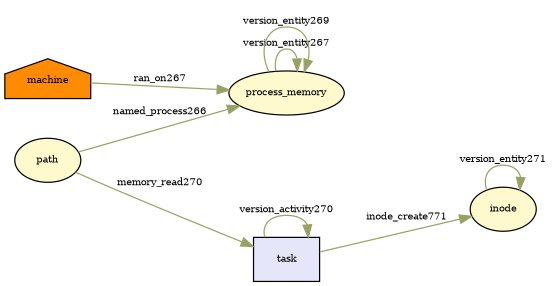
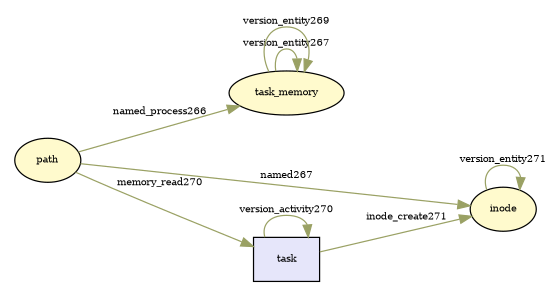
  digraph {
    rankdir=LR
    node [fillcolor="#fffacd" fontsize=8 shape=ellipse style=filled]
    edge [color="#9aa164" fontsize=8]
    n1 [label=path]
-   n2 [label=process_memory]
+   n2 [label=task_memory]
    n3 [label=inode]
    n4 [fillcolor="#e6e6fa" label=task shape=rectangle]
-   n5 [fillcolor="#ff8c00" label=machine shape=house]
    n1 -> n2 [label=named_process266]
+   n1 -> n3 [label=named267]
    n1 -> n4 [label=memory_read270]
    n2 -> n2 [label=version_entity267]
    n2 -> n2 [label=version_entity269]
    n3 -> n3 [label=version_entity271]
-   n4 -> n3 [label=inode_create771]
+   n4 -> n3 [label=inode_create271]
    n4 -> n4 [label=version_activity270]
-   n5 -> n2 [label=ran_on267]
  }
